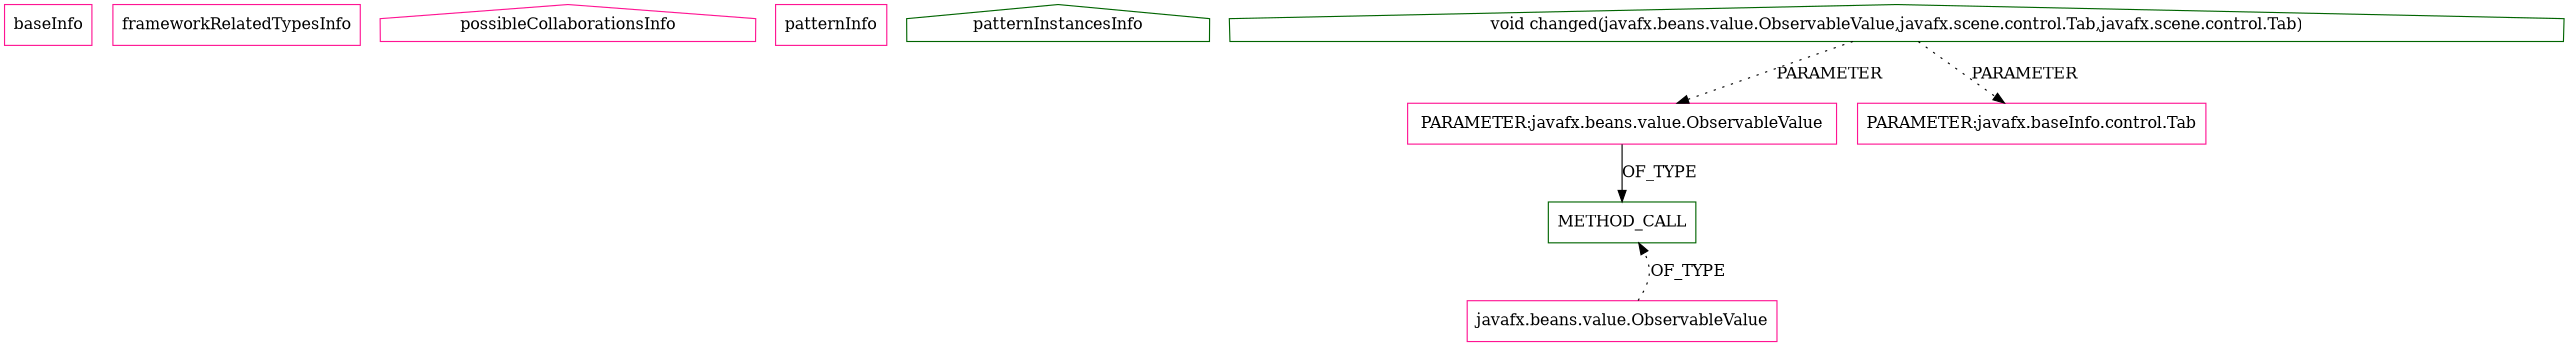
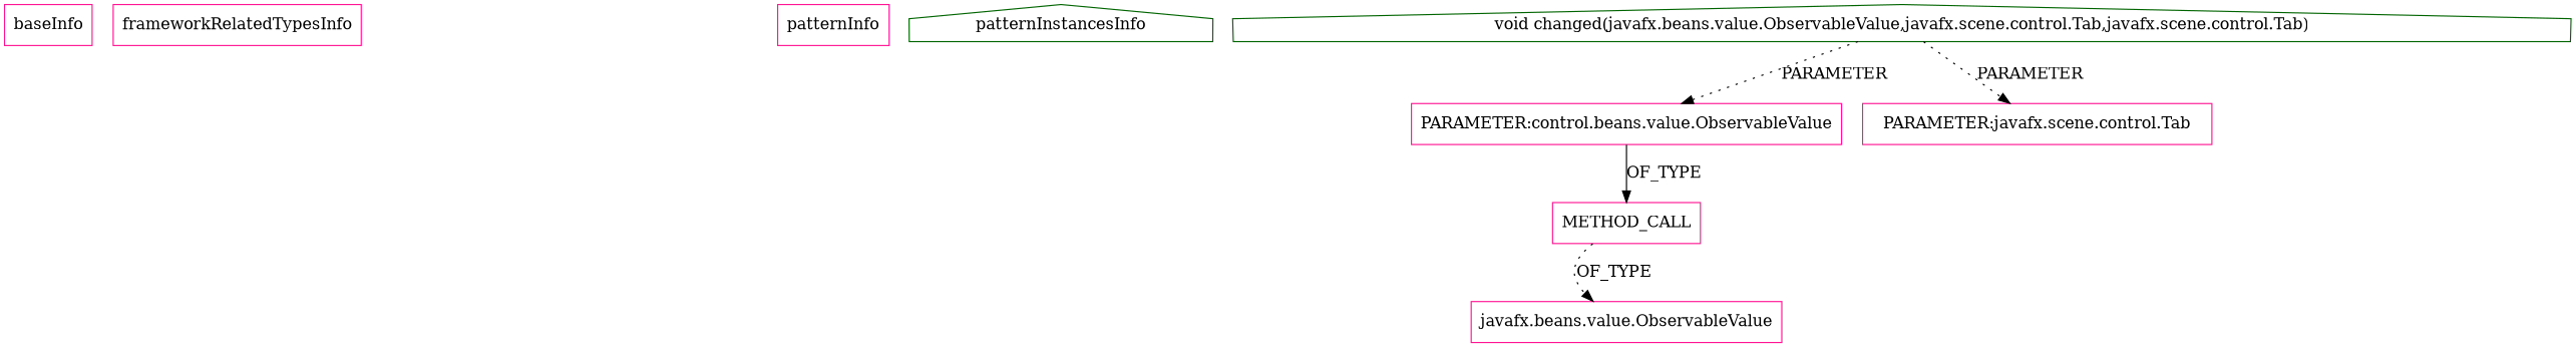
  digraph {
    node [color=deeppink shape=box]
    edge [style=dotted]
    baseInfo [category=pattern graphId=3649 isAnonymous=false possibleRelation=false]
    frameworkRelatedTypesInfo
-   possibleCollaborationsInfo [shape=house]
    patternInfo [frequency=3.0 patternRootClient=null]
    patternInstancesInfo [0="dony1990-ProsDesktop~/dony1990-ProsDesktop/ProsDesktop-master/src/nicon/NiconDesktop/guifx/NiconNavigator/NavegadorController.java~void AddTabsChangeListener()~2564" 1="TomaszKorecki-InvestorAssistant~/TomaszKorecki-InvestorAssistant/InvestorAssistant-master/Investor's assistant/src/investor/MainMenu.java~void start(javafx.stage.Stage)~1472" 2="Xesenix-graph-editor~/Xesenix-graph-editor/graph-editor-master/src/main/java/pl/xesenix/graph_editor/AppController.java~void initialize()~1624" color=darkgreen shape=house]
    n6 [color=darkgreen isFrameworkType=false label="void changed(javafx.beans.value.ObservableValue,javafx.scene.control.Tab,javafx.scene.control.Tab)" shape=house vertexType=OVERRIDING_METHOD_DECLARATION]
-   n7 [isFrameworkType=false label="PARAMETER:javafx.beans.value.ObservableValue" vertexType=PARAMETER_DECLARATION]
-   n8 [isFrameworkType=false label="PARAMETER:javafx.baseInfo.control.Tab" vertexType=PARAMETER_DECLARATION]
-   n9 [color=darkgreen isFrameworkType=false label=METHOD_CALL vertexType=OUTSIDE_CALL]
+   n7 [isFrameworkType=false label="PARAMETER:control.beans.value.ObservableValue" vertexType=PARAMETER_DECLARATION]
+   n8 [isFrameworkType=false label="PARAMETER:javafx.scene.control.Tab" vertexType=PARAMETER_DECLARATION]
+   n9 [isFrameworkType=false label=METHOD_CALL vertexType=OUTSIDE_CALL]
    n10 [isFrameworkType=false label="javafx.beans.value.ObservableValue" vertexType=FRAMEWORK_INTERFACE_TYPE]
    n6 -> n7 [label=PARAMETER]
    n6 -> n8 [label=PARAMETER]
    n7 -> n9 [label=OF_TYPE style=solid]
-   n10 -> n9 [label=OF_TYPE]
+   n9 -> n10 [label=OF_TYPE]
  }
